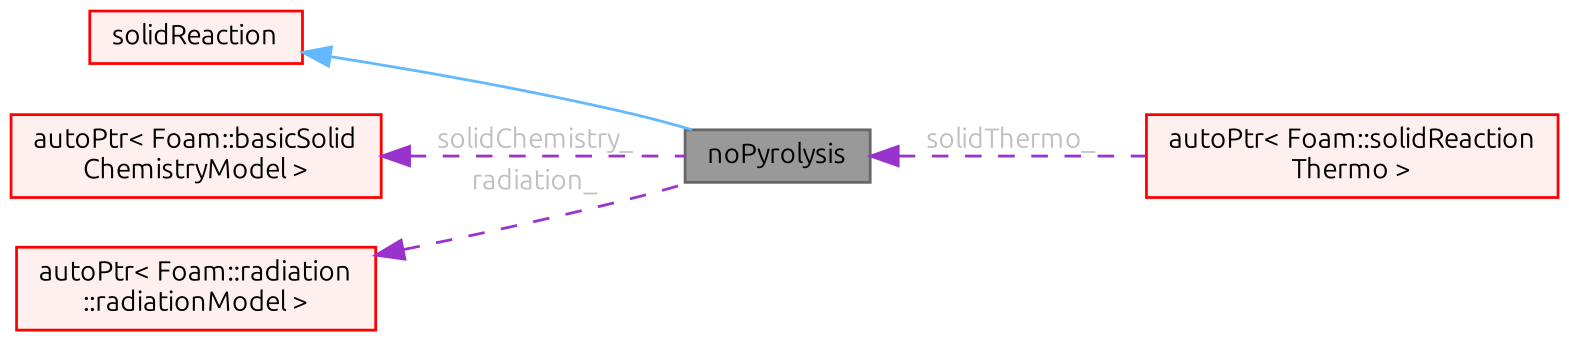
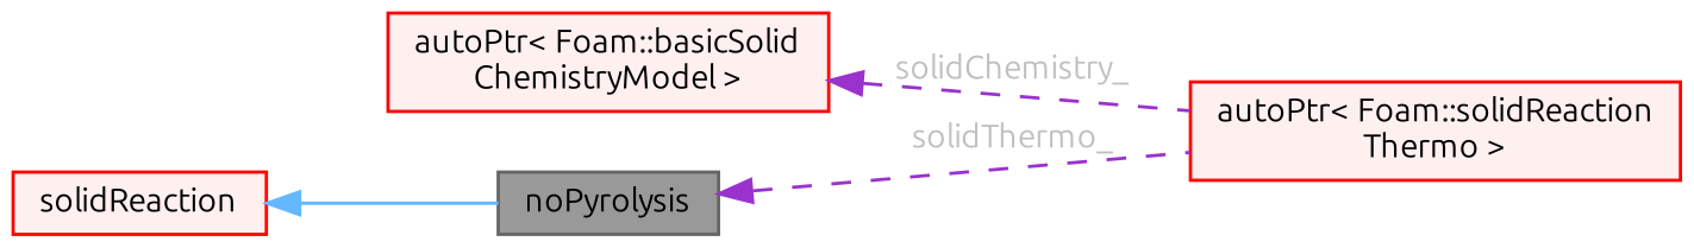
  digraph {
    fontname=Ubuntu
    rankdir=LR
    node [color=red fillcolor="#FFF0F0" fontname=Ubuntu fontsize=10 shape=box style=filled]
    edge [color=darkorchid3 dir=back fontcolor=grey fontname=Ubuntu fontsize=10 labelfontname=Helvetica labelfontsize=10 style=dashed]
    n1 [color=gray40 fillcolor=grey60 fontcolor=black height=0.2 label=noPyrolysis width=0.4]
    n2 [height=0.2 label="autoPtr\< Foam::solidReaction\lThermo \>" width=0.4]
    n3 [height=0.2 label=solidReaction width=0.4]
    n4 [height=0.2 label="autoPtr\< Foam::basicSolid\lChemistryModel \>" width=0.4]
-   n5 [height=0.2 label="autoPtr\< Foam::radiation\l::radiationModel \>" width=0.4]
    n1 -> n2 [label=" solidThermo_"]
    n3 -> n1 [color=steelblue1 style=solid fontcolor=""]
-   n4 -> n1 [label=" solidChemistry_"]
-   n5 -> n1 [label=" radiation_"]
+   n4 -> n2 [label=" solidChemistry_"]
  }
